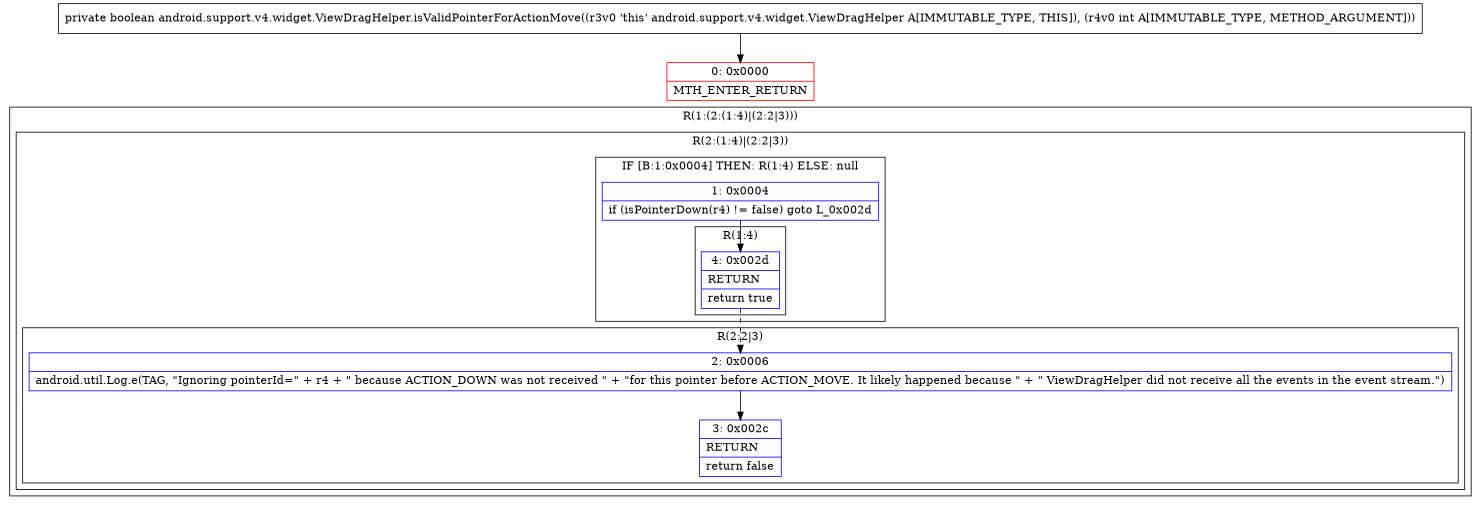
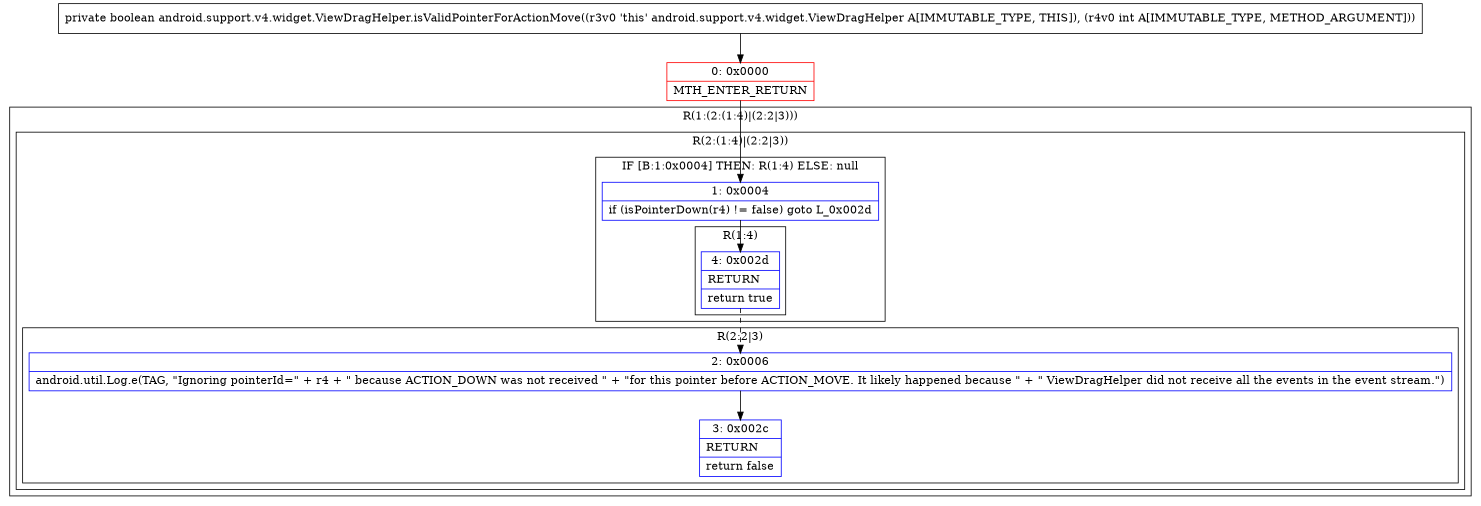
  digraph {
    node [color=blue shape=record]
    n1 [label="{4\:\ 0x002d|RETURN\l|return true\l}"]
    n2 [label="{1\:\ 0x0004|if (isPointerDown(r4) != false) goto L_0x002d\l}"]
    n3 [label="{2\:\ 0x0006|android.util.Log.e(TAG, \"Ignoring pointerId=\" + r4 + \" because ACTION_DOWN was not received \" + \"for this pointer before ACTION_MOVE. It likely happened because \" + \" ViewDragHelper did not receive all the events in the event stream.\")\l}"]
    n4 [label="{3\:\ 0x002c|RETURN\l|return false\l}"]
    n5 [color=red label="{0\:\ 0x0000|MTH_ENTER_RETURN\l}"]
    n6 [label="{private boolean android.support.v4.widget.ViewDragHelper.isValidPointerForActionMove((r3v0 'this' android.support.v4.widget.ViewDragHelper A[IMMUTABLE_TYPE, THIS]), (r4v0 int A[IMMUTABLE_TYPE, METHOD_ARGUMENT])) }" color=""]
    subgraph cluster_1 {
      label="R(1:(2:(1:4)|(2:2|3)))"
      subgraph cluster_2 {
        label="R(2:(1:4)|(2:2|3))"
        subgraph cluster_3 {
          label="IF [B:1:0x0004] THEN: R(1:4) ELSE: null"
          n2
          subgraph cluster_4 {
            label="R(1:4)"
            n1
          }
        }
        subgraph cluster_5 {
          label="R(2:2|3)"
          n3
          n4
        }
      }
    }
    n1 -> n3 [style=dashed]
    n2 -> n1
    n3 -> n4
+   n5 -> n2
    n6 -> n5
  }
